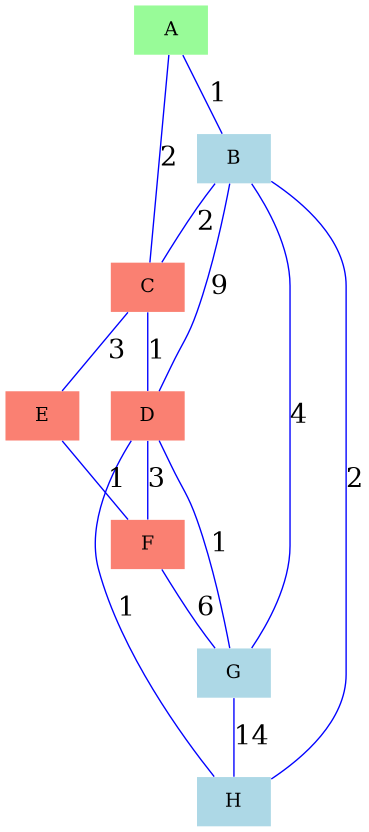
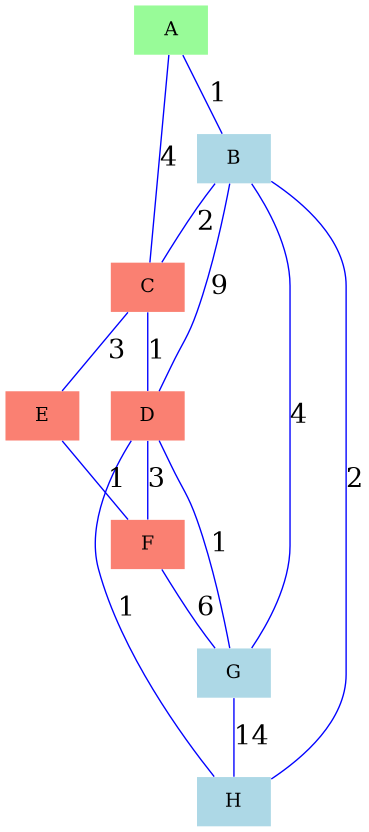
  graph {
    node [color=purple fillcolor=salmon shape=none style=filled]
    edge [color=blue fontsize=20]
    A [fillcolor=palegreen]
    B [color=darkorange fillcolor=lightblue]
    C [color=blue]
    D
    G [fillcolor=lightblue]
    H [color=darkgreen fillcolor=lightblue]
    E
    F [color=blue]
    A -- B [label=1]
-   A -- C [label=2]
+   A -- C [label=4]
    B -- C [label=2]
    B -- D [label=9]
    B -- G [label=4]
    B -- H [label=2]
    C -- D [label=1]
    C -- E [label=3]
    D -- G [label=1]
    D -- H [label=1]
    D -- F [label=3]
    G -- H [label=14]
    E -- F [label=1]
    F -- G [label=6]
  }
